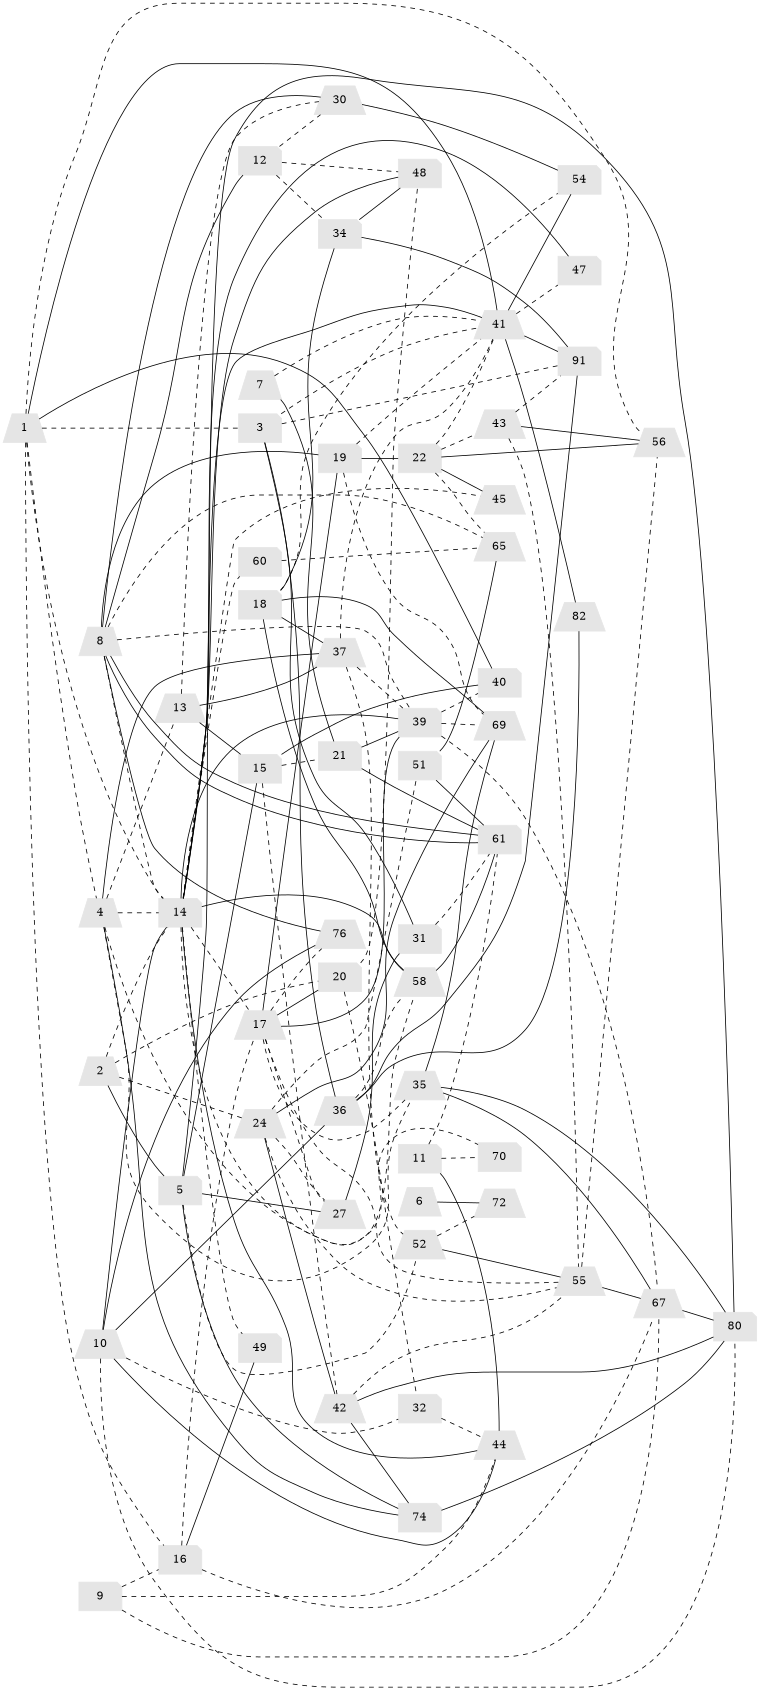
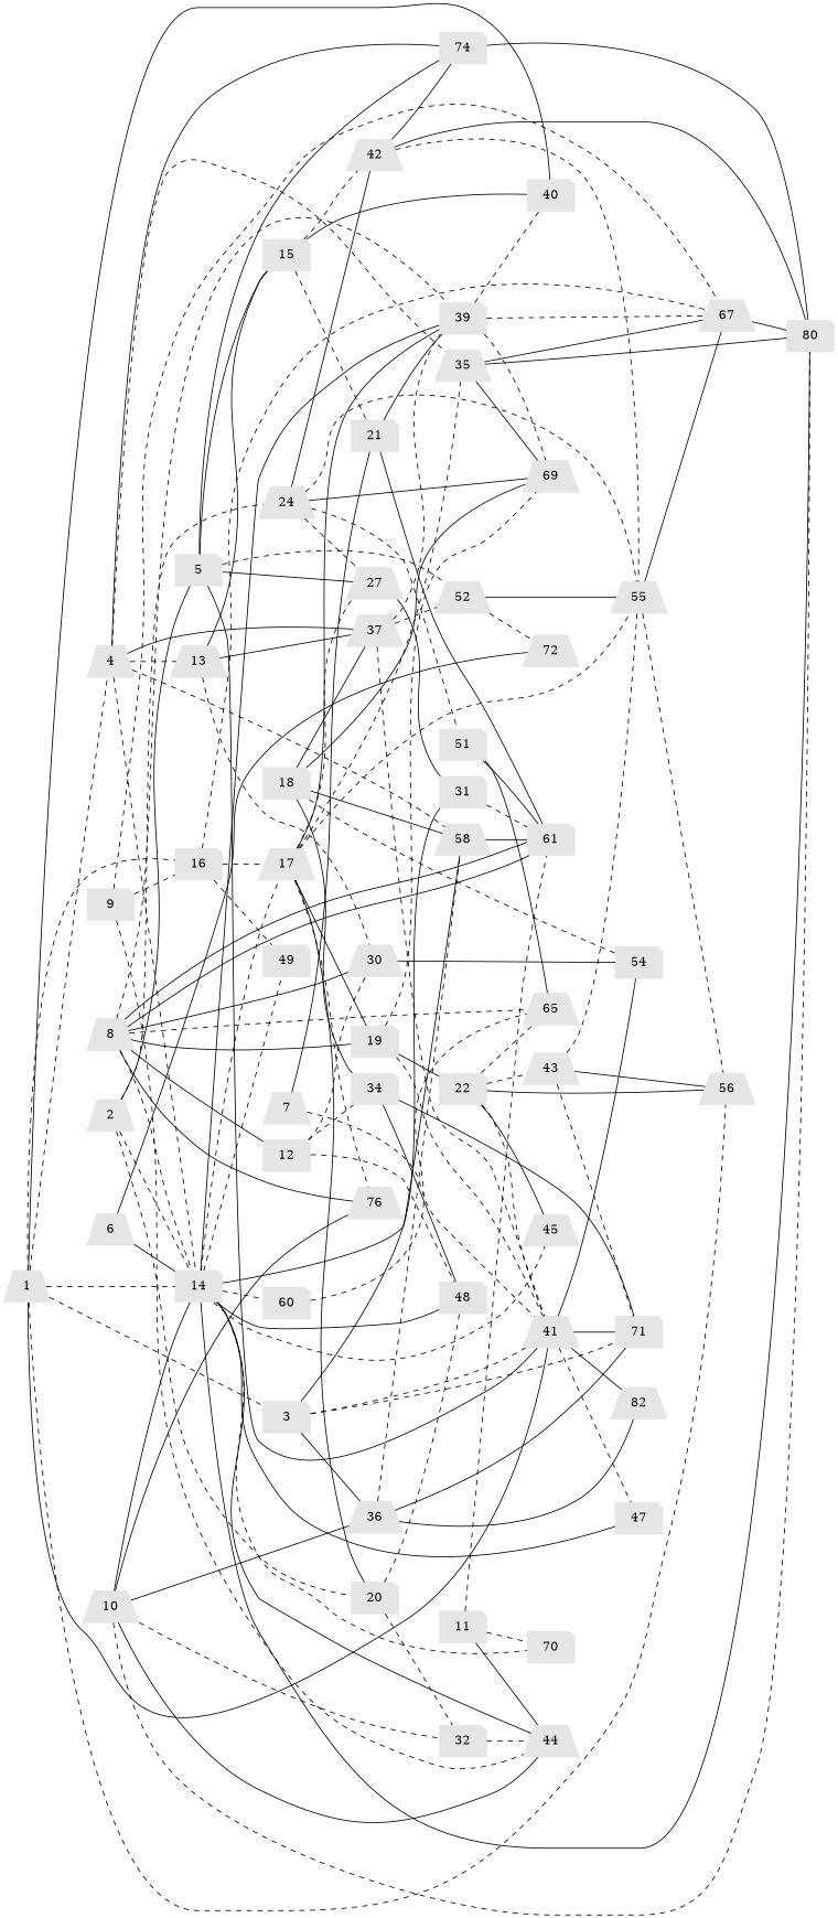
  graph {
    rankdir=LR
    node [color=gray90 shape=trapezium style=filled]
    edge [style=solid]
    3 [shape=note]
    1
    4
    14 [shape=note super="+26+66+23"]
    16 [shape=note super="+84"]
    40 [shape=note]
    41 [super="+68"]
    56
    31 [shape=note]
    36 [super="+59"]
-   71 [shape=note label=91]
+   71 [shape=note]
    13 [super="+25"]
    35
    37 [super="+50"]
    58 [super="+75"]
    74 [shape=note]
    39 [shape=note super="+62"]
    44
    80 [shape=note]
    70 [shape=note]
    48 [shape=note]
    17 [super="+63"]
    45
    47 [shape=note]
    49 [shape=note]
    60 [shape=note]
    67 [super="+81"]
    54 [shape=note]
    82
    5 [shape=note super="+64"]
    15 [shape=note]
    27
    52
    2
    20 [shape=note]
    24 [super="+34"]
    32 [shape=note]
    42 [super="+57"]
    55 [super="+73"]
    69
    51 [shape=note]
    61 [shape=note]
    30
    21 [shape=note]
    72
    6
    7
    8 [super="+46+79"]
    12 [shape=note super="+77"]
    19 [shape=note super="+29+83"]
    65
    76 [super="+78"]
    n53 [label=34 shape=note super="+38"]
    22 [shape=note super="+53"]
    9 [shape=note]
    10
    11 [shape=note]
    18 [shape=note]
    43
    3 -- 41 [style=dashed]
    3 -- 31
    3 -- 36
    3 -- 71 [style=dashed]
    1 -- 3 [style=dashed]
    1 -- 4 [style=dashed]
    1 -- 14 [style=dashed]
    1 -- 16 [style=dashed]
    1 -- 40
    1 -- 41
    1 -- 56 [style=dashed]
    4 -- 14 [style=dashed]
    4 -- 13 [style=dashed]
    4 -- 35 [style=dashed]
    4 -- 37
    4 -- 58 [style=dashed]
    4 -- 74
    14 -- 58
    14 -- 39
    14 -- 44
    14 -- 80
    14 -- 70 [style=dashed]
    14 -- 48
    14 -- 17 [style=dashed]
    14 -- 45 [style=dashed]
    14 -- 47
    14 -- 49 [style=dashed]
    14 -- 60 [style=dashed]
    16 -- 17 [style=dashed]
-   16 -- 49
+   16 -- 49 [style=dashed]
    16 -- 67 [style=dashed]
    41 -- 71
    41 -- 47 [style=dashed]
    41 -- 54
    41 -- 82
    31 -- 61 [style=dashed]
    36 -- 71
    36 -- 58 [style=dashed]
    36 -- 82
    13 -- 37 [weight=2]
    13 -- 15
    13 -- 30 [style=dashed]
    35 -- 80
    35 -- 67
    35 -- 69
    37 -- 41 [style=dashed]
    37 -- 39 [style=dashed]
    37 -- 52 [style=dashed]
    58 -- 61
    74 -- 80
    39 -- 40 [style=dashed]
    39 -- 67 [style=dashed]
    39 -- 69 [style=dashed]
    17 -- 35 [style=dashed]
    17 -- 39
    17 -- 27 [style=dashed]
    17 -- 20
    17 -- 55 [style=dashed]
    17 -- 19
    17 -- 76 [style=dashed]
    60 -- 65 [style=dashed]
    67 -- 80
    5 -- 41
    5 -- 74
    5 -- 15
    5 -- 27
    5 -- 52 [style=dashed]
    15 -- 40
    15 -- 42 [style=dashed]
    15 -- 21 [style=dashed]
    27 -- 31
    52 -- 55
    52 -- 72 [style=dashed]
    2 -- 14 [style=dashed]
    2 -- 5
    2 -- 20 [style=dashed]
    2 -- 24 [style=dashed]
    20 -- 48 [style=dashed]
    20 -- 32 [style=dashed]
    24 -- 27 [style=dashed]
    24 -- 42
    24 -- 55 [style=dashed]
    24 -- 69
    24 -- 51 [style=dashed]
    32 -- 44 [style=dashed]
    42 -- 74
    42 -- 80
    42 -- 55 [style=dashed]
    55 -- 56 [style=dashed]
    55 -- 67
    51 -- 61
    51 -- 65
    30 -- 54
    21 -- 39
    21 -- 61
+   6 -- 14
    6 -- 72
    7 -- 41 [style=dashed]
    7 -- 21
    8 -- 14 [style=dashed]
    8 -- 39 [style=dashed]
    8 -- 61
    8 -- 61
    8 -- 30
    8 -- 12
    8 -- 19
    8 -- 65 [style=dashed]
    8 -- 76
    12 -- 48 [style=dashed]
    12 -- 30 [style=dashed]
    12 -- n53 [style=dashed]
    19 -- 41 [style=dashed]
    19 -- 69 [style=dashed]
    19 -- 22
    n53 -- 71
    n53 -- 48
    22 -- 41 [style=dashed]
    22 -- 56
    22 -- 45
    22 -- 65 [style=dashed]
    22 -- 43 [style=dashed]
    9 -- 16 [style=dashed]
    9 -- 44 [style=dashed]
    9 -- 67 [style=dashed]
    10 -- 14
    10 -- 36
    10 -- 44
    10 -- 80 [style=dashed]
    10 -- 32 [style=dashed]
    10 -- 76
    11 -- 44
    11 -- 70 [style=dashed]
    11 -- 61 [style=dashed]
    18 -- 37
    18 -- 58
    18 -- 54 [style=dashed]
    18 -- 69
    18 -- n53
    43 -- 56
    43 -- 71 [style=dashed]
    43 -- 55 [style=dashed]
  }
